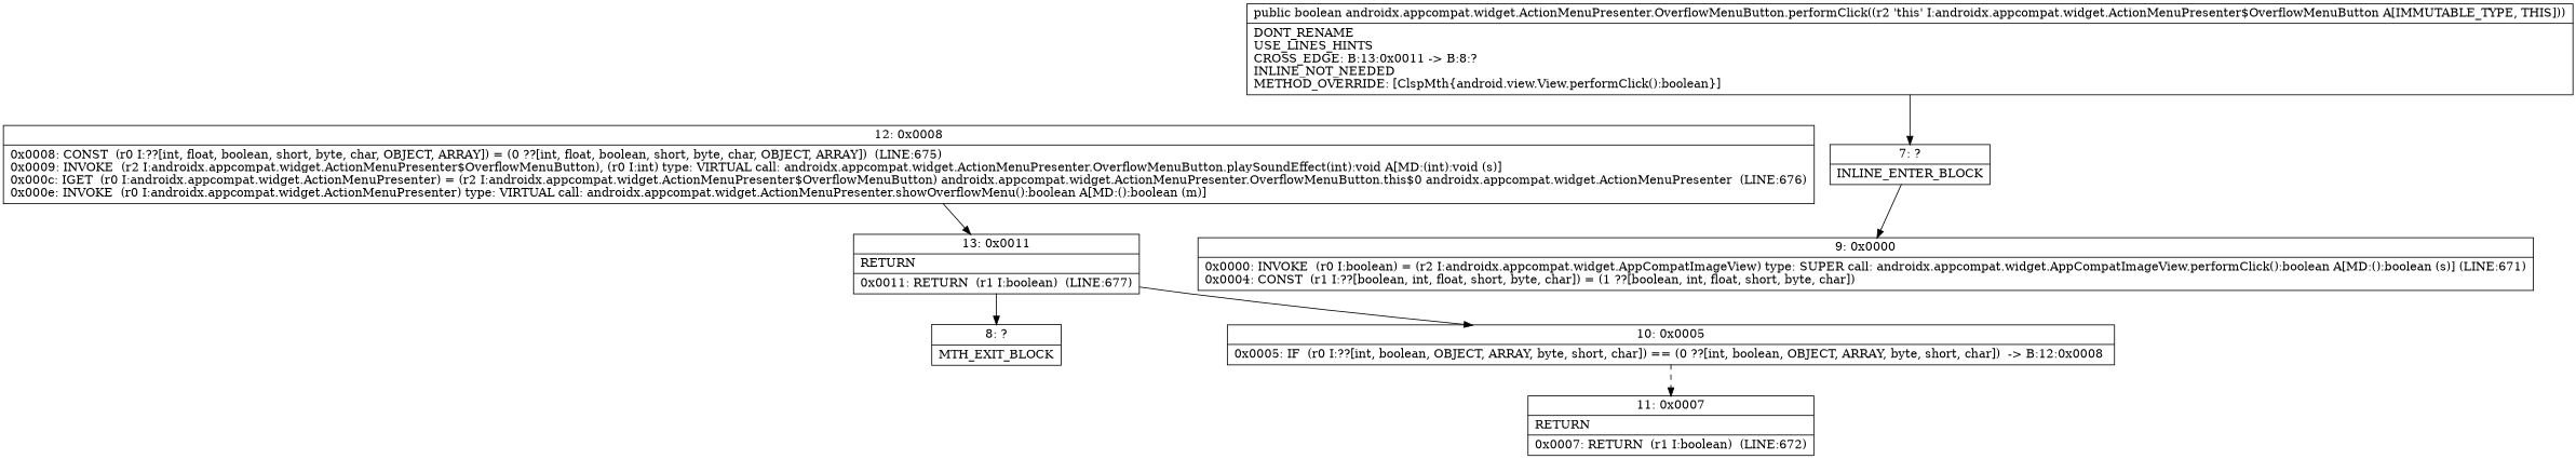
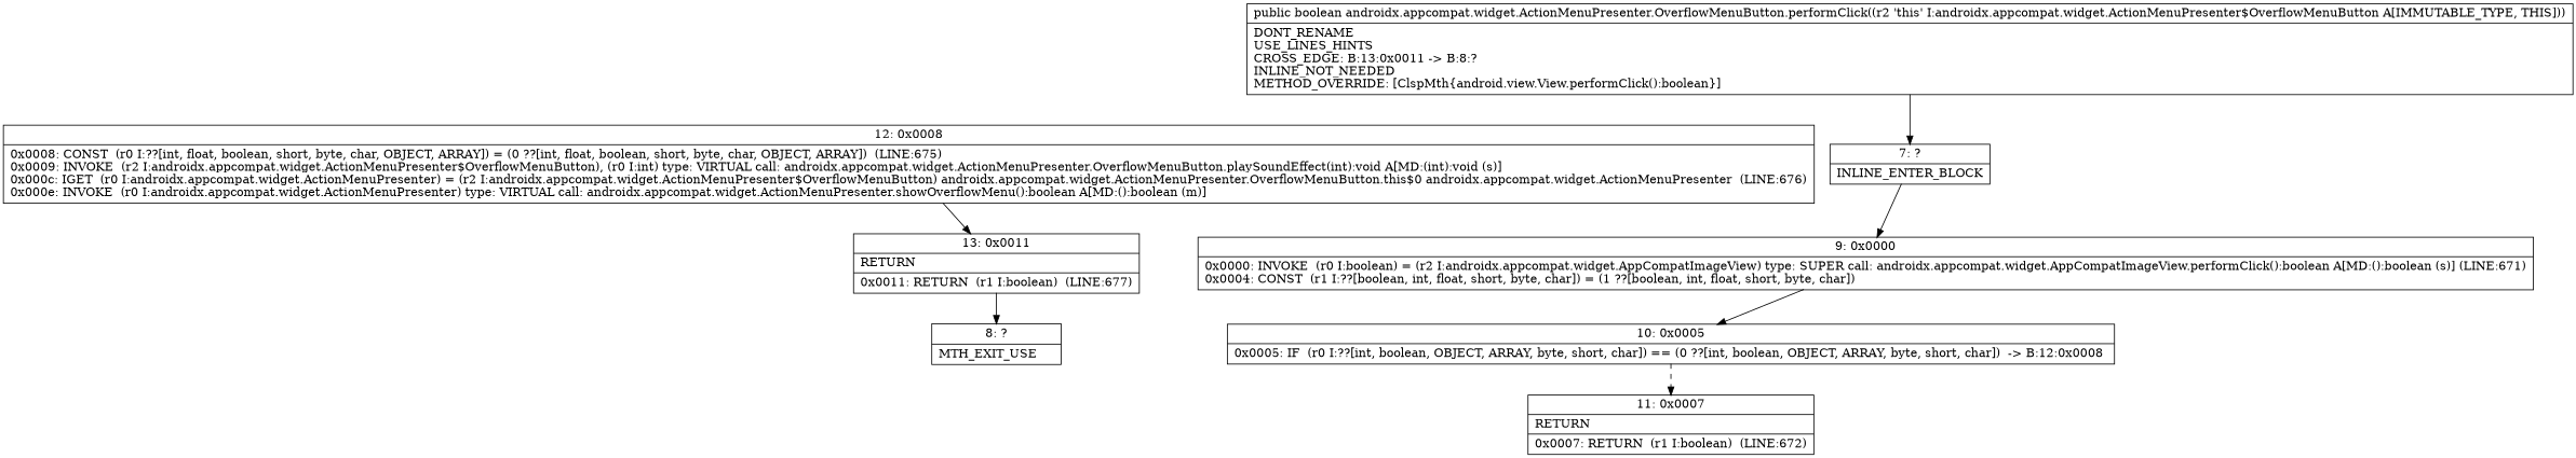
  digraph {
    node [shape=record]
    n1 [label="{7\:\ ?|INLINE_ENTER_BLOCK\l}"]
    n2 [label="{9\:\ 0x0000|0x0000: INVOKE  (r0 I:boolean) = (r2 I:androidx.appcompat.widget.AppCompatImageView) type: SUPER call: androidx.appcompat.widget.AppCompatImageView.performClick():boolean A[MD:():boolean (s)] (LINE:671)\l0x0004: CONST  (r1 I:??[boolean, int, float, short, byte, char]) = (1 ??[boolean, int, float, short, byte, char]) \l}"]
    n3 [label="{10\:\ 0x0005|0x0005: IF  (r0 I:??[int, boolean, OBJECT, ARRAY, byte, short, char]) == (0 ??[int, boolean, OBJECT, ARRAY, byte, short, char])  \-\> B:12:0x0008 \l}"]
    n4 [label="{11\:\ 0x0007|RETURN\l|0x0007: RETURN  (r1 I:boolean)  (LINE:672)\l}"]
    n5 [label="{12\:\ 0x0008|0x0008: CONST  (r0 I:??[int, float, boolean, short, byte, char, OBJECT, ARRAY]) = (0 ??[int, float, boolean, short, byte, char, OBJECT, ARRAY])  (LINE:675)\l0x0009: INVOKE  (r2 I:androidx.appcompat.widget.ActionMenuPresenter$OverflowMenuButton), (r0 I:int) type: VIRTUAL call: androidx.appcompat.widget.ActionMenuPresenter.OverflowMenuButton.playSoundEffect(int):void A[MD:(int):void (s)]\l0x000c: IGET  (r0 I:androidx.appcompat.widget.ActionMenuPresenter) = (r2 I:androidx.appcompat.widget.ActionMenuPresenter$OverflowMenuButton) androidx.appcompat.widget.ActionMenuPresenter.OverflowMenuButton.this$0 androidx.appcompat.widget.ActionMenuPresenter  (LINE:676)\l0x000e: INVOKE  (r0 I:androidx.appcompat.widget.ActionMenuPresenter) type: VIRTUAL call: androidx.appcompat.widget.ActionMenuPresenter.showOverflowMenu():boolean A[MD:():boolean (m)]\l}"]
    n6 [label="{13\:\ 0x0011|RETURN\l|0x0011: RETURN  (r1 I:boolean)  (LINE:677)\l}"]
-   n7 [label="{8\:\ ?|MTH_EXIT_BLOCK\l}"]
+   n7 [label="{8\:\ ?|MTH_EXIT_USE\l}"]
    n8 [label="{public boolean androidx.appcompat.widget.ActionMenuPresenter.OverflowMenuButton.performClick((r2 'this' I:androidx.appcompat.widget.ActionMenuPresenter$OverflowMenuButton A[IMMUTABLE_TYPE, THIS]))  | DONT_RENAME\lUSE_LINES_HINTS\lCROSS_EDGE: B:13:0x0011 \-\> B:8:?\lINLINE_NOT_NEEDED\lMETHOD_OVERRIDE: [ClspMth\{android.view.View.performClick():boolean\}]\l}"]
    n1 -> n2
-   n6 -> n3
+   n2 -> n3
    n3 -> n4 [style=dashed]
    n5 -> n6
    n6 -> n7
    n8 -> n1
  }
